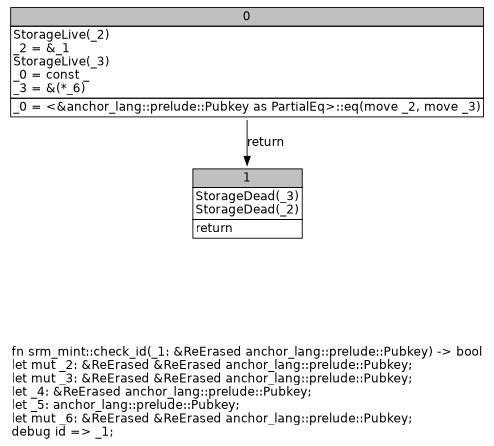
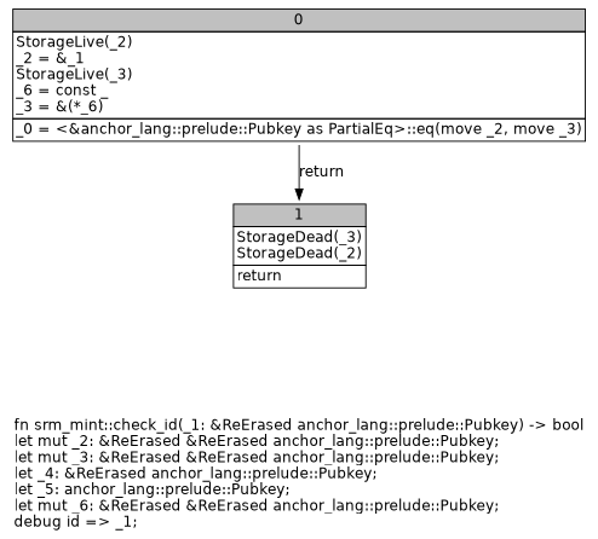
  digraph {
    fontname="DejaVu Sans"
    label=<fn srm_mint::check_id(_1: &amp;ReErased anchor_lang::prelude::Pubkey) -&gt; bool<br align="left"/>let mut _2: &amp;ReErased &amp;ReErased anchor_lang::prelude::Pubkey;<br align="left"/>let mut _3: &amp;ReErased &amp;ReErased anchor_lang::prelude::Pubkey;<br align="left"/>let _4: &amp;ReErased anchor_lang::prelude::Pubkey;<br align="left"/>let _5: anchor_lang::prelude::Pubkey;<br align="left"/>let mut _6: &amp;ReErased &amp;ReErased anchor_lang::prelude::Pubkey;<br align="left"/>debug id =&gt; _1;<br align="left"/>>
    node [fontname="DejaVu Sans" shape=none]
-   n1 [label=<<table border="0" cellborder="1" cellspacing="0"><tr><td bgcolor="gray" align="center" colspan="1">0</td></tr><tr><td align="left" balign="left">StorageLive(_2)<br/>_2 = &amp;_1<br/>StorageLive(_3)<br/>_0 = const _<br/>_3 = &amp;(*_6)<br/></td></tr><tr><td align="left">_0 = &lt;&amp;anchor_lang::prelude::Pubkey as PartialEq&gt;::eq(move _2, move _3)</td></tr></table>>]
+   n1 [label=<<table border="0" cellborder="1" cellspacing="0"><tr><td bgcolor="gray" align="center" colspan="1">0</td></tr><tr><td align="left" balign="left">StorageLive(_2)<br/>_2 = &amp;_1<br/>StorageLive(_3)<br/>_6 = const _<br/>_3 = &amp;(*_6)<br/></td></tr><tr><td align="left">_0 = &lt;&amp;anchor_lang::prelude::Pubkey as PartialEq&gt;::eq(move _2, move _3)</td></tr></table>>]
    n2 [label=<<table border="0" cellborder="1" cellspacing="0"><tr><td bgcolor="gray" align="center" colspan="1">1</td></tr><tr><td align="left" balign="left">StorageDead(_3)<br/>StorageDead(_2)<br/></td></tr><tr><td align="left">return</td></tr></table>>]
    n1 -> n2 [fontname="DejaVu Sans" label=return]
  }
